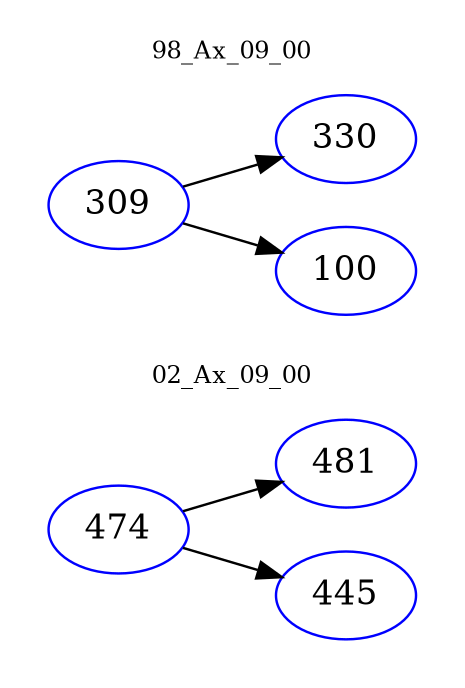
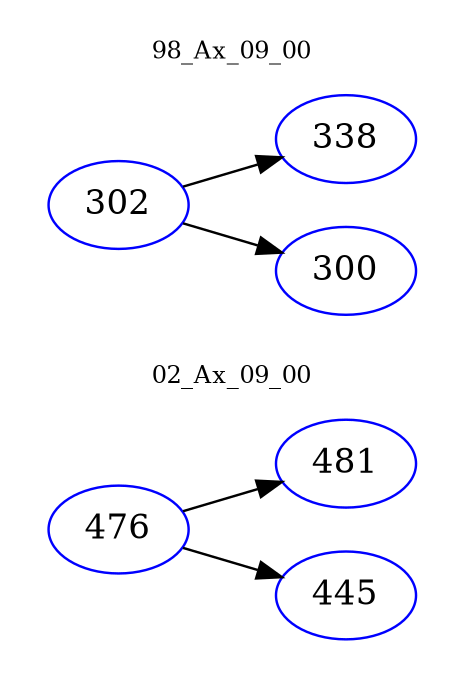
  digraph {
    rankdir=LR
    node [color=blue]
    edge [color=black]
-   n1 [label=474]
+   n1 [label=476]
    n2 [label=445]
    n3 [label=481]
-   n4 [label=309]
-   n5 [label=100]
-   n6 [label=330]
+   n4 [label=302]
+   n5 [label=300]
+   n6 [label=338]
    subgraph cluster_1 {
      color=white
      fontsize=10
      label="02_Ax_09_00"
      n1
      n2
      n3
    }
    subgraph cluster_2 {
      color=white
      fontsize=10
      label="98_Ax_09_00"
      n4
      n5
      n6
    }
    n1 -> n2
    n1 -> n3
    n4 -> n5
    n4 -> n6
  }
